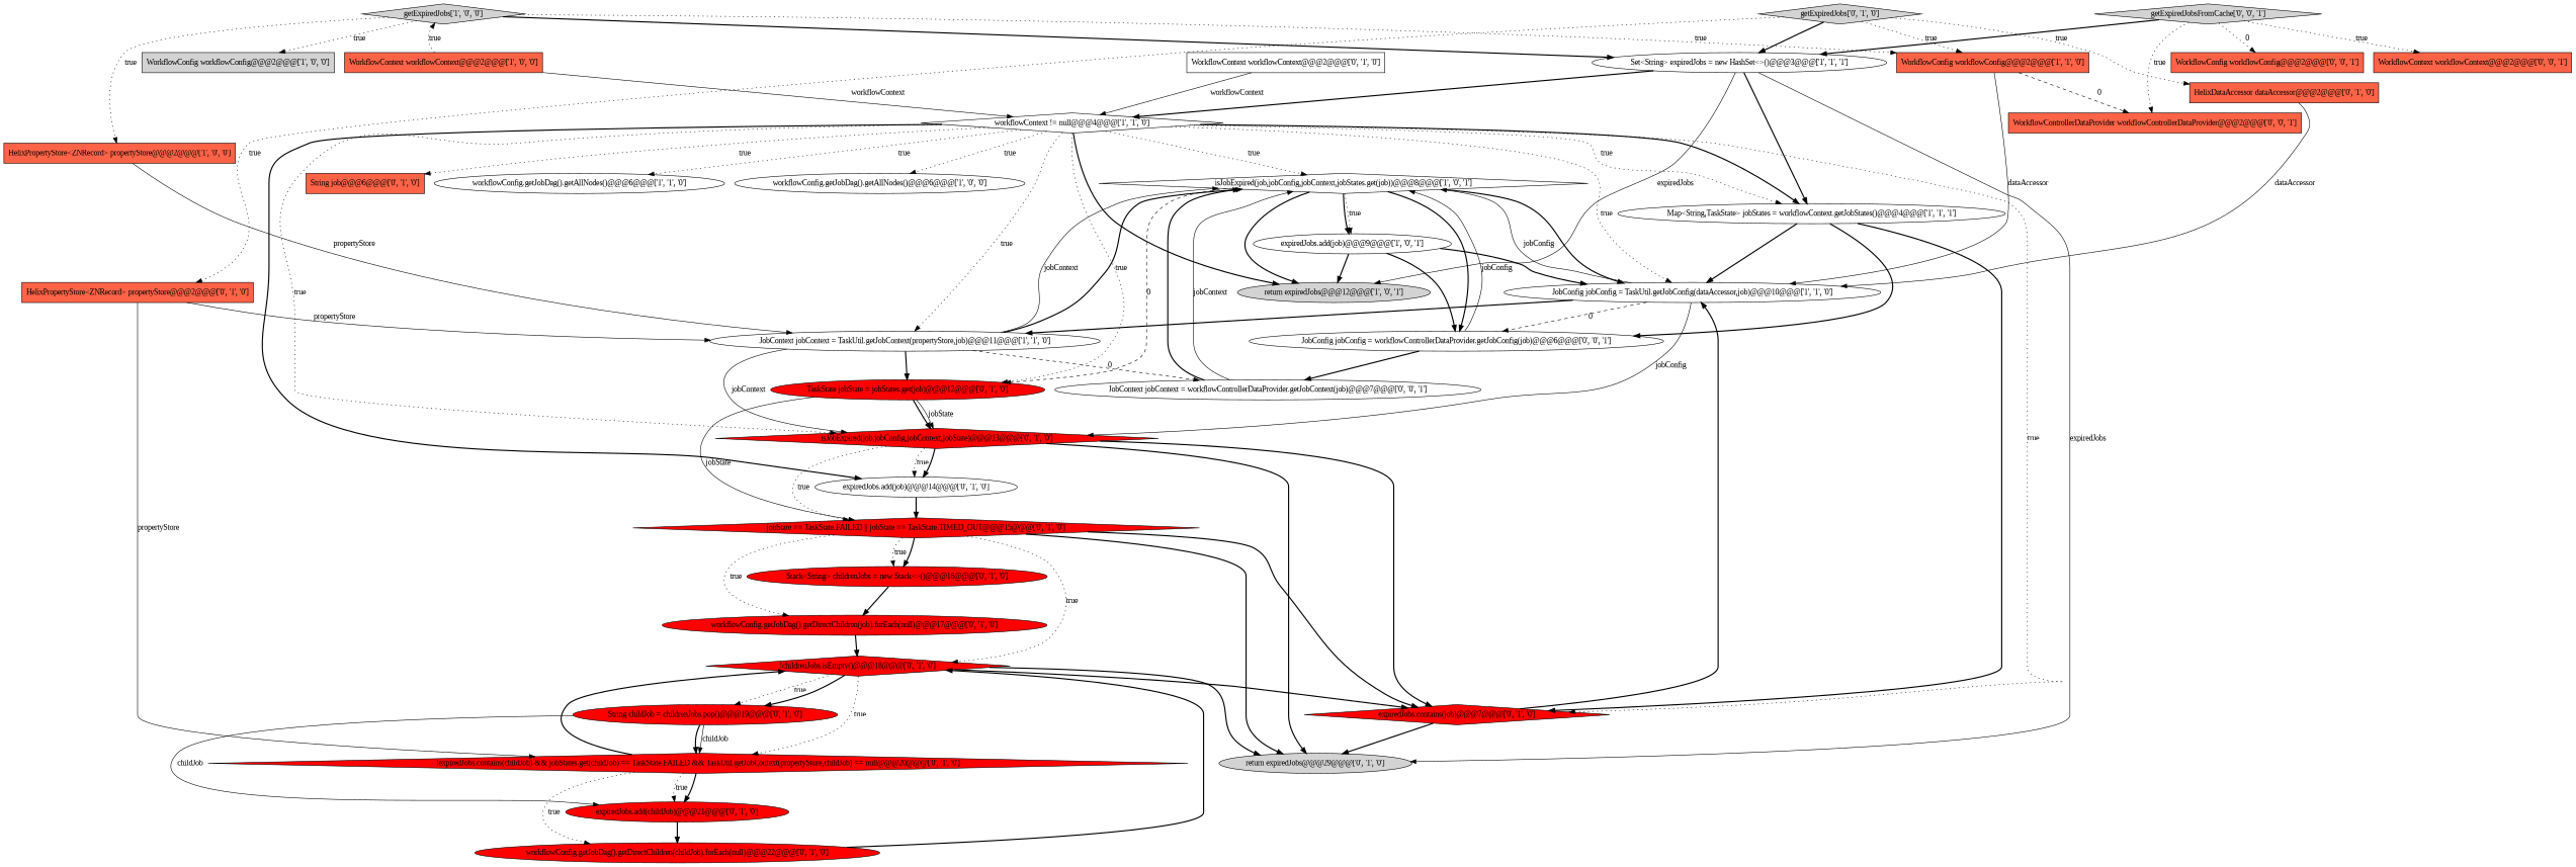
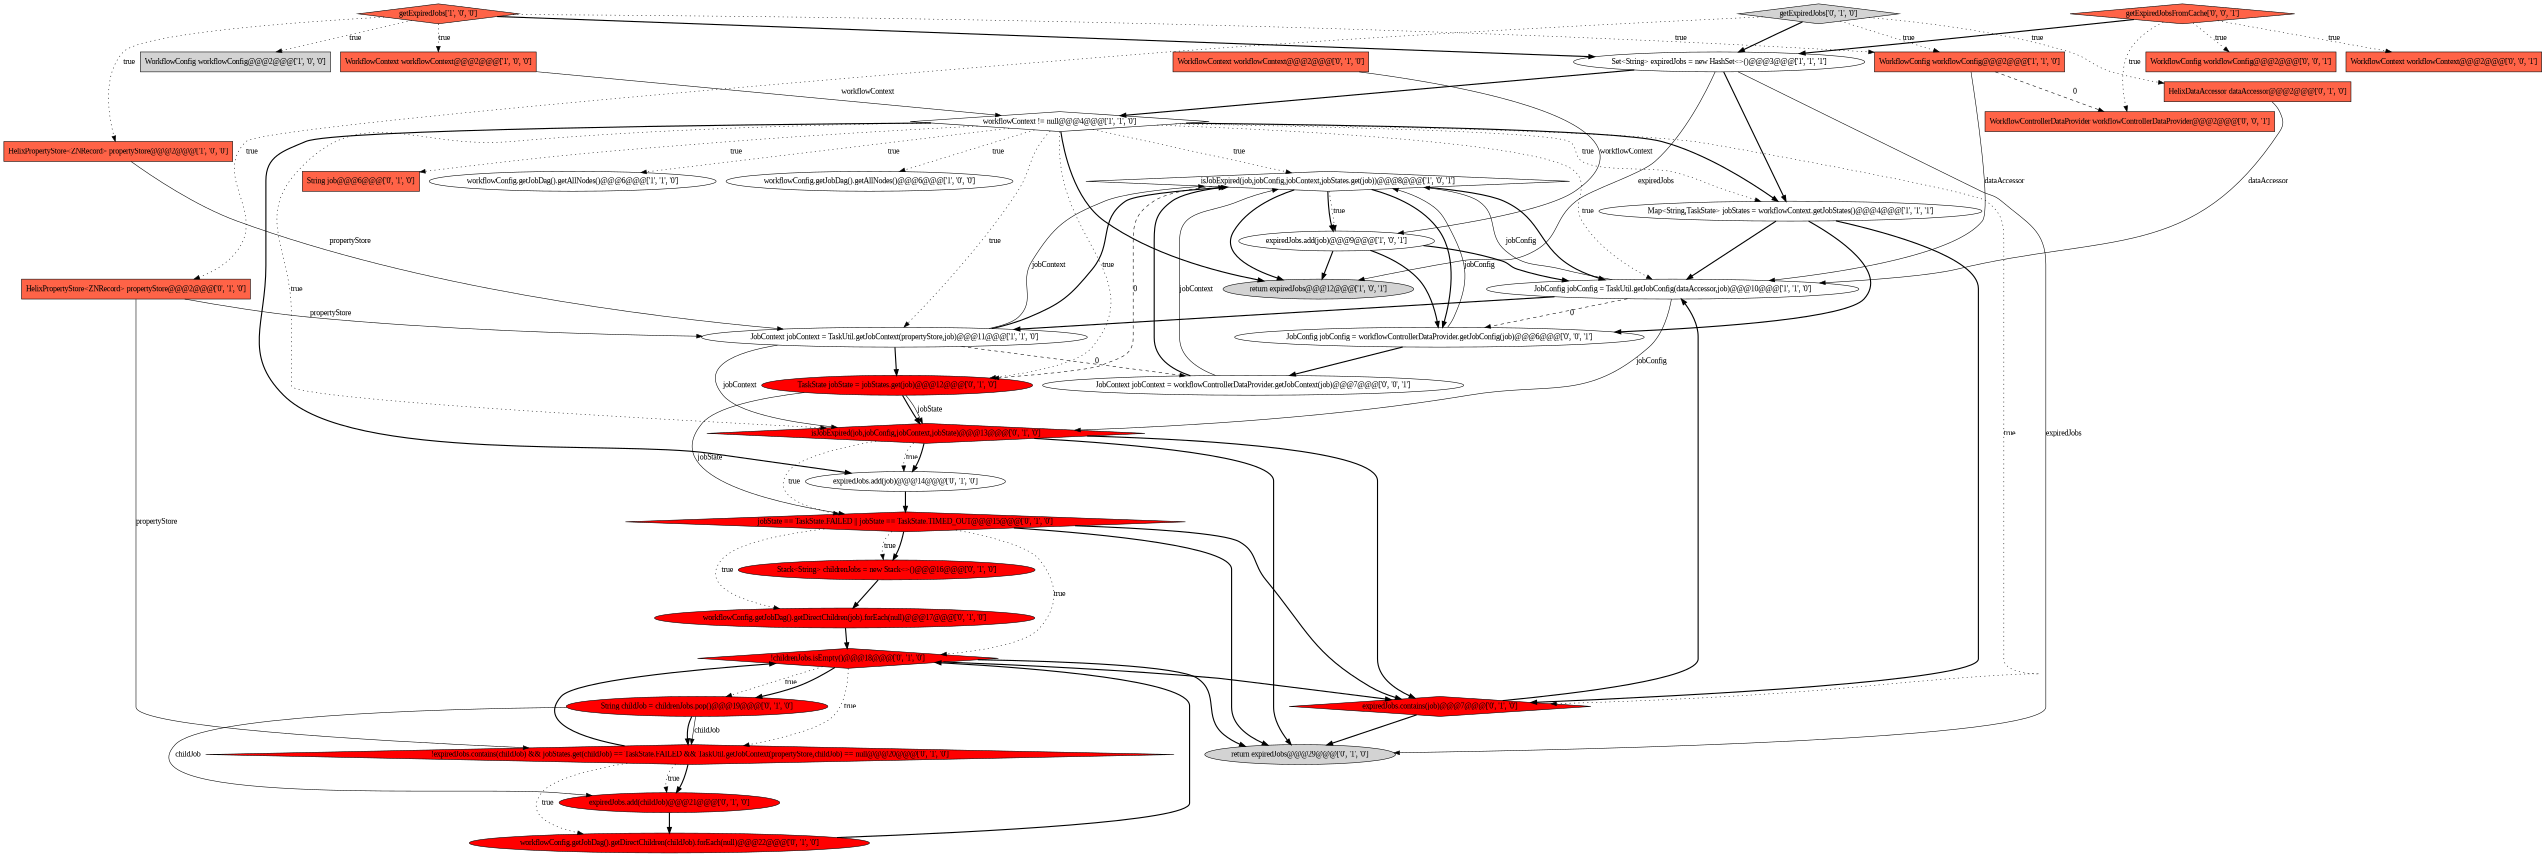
  digraph {
    fontname="Liberation Serif"
    node [fillcolor=white fontname="Liberation Serif" shape=ellipse style=filled]
    edge [fontname="Liberation Serif" style=bold]
    n1 [fillcolor=lightgray label="return expiredJobs@@@12@@@['1', '0', '1']"]
    n2 [label="workflowContext != null@@@4@@@['1', '1', '0']" shape=diamond]
    n3 [label="isJobExpired(job,jobConfig,jobContext,jobStates.get(job))@@@8@@@['1', '0', '1']" shape=diamond]
    n4 [fillcolor=red label="isJobExpired(job,jobConfig,jobContext,jobState)@@@13@@@['0', '1', '0']" shape=diamond]
    n5 [fillcolor=tomato label="String job@@@6@@@['0', '1', '0']" shape=box]
    n6 [fillcolor=red label="expiredJobs.contains(job)@@@7@@@['0', '1', '0']" shape=diamond]
    n7 [label="workflowConfig.getJobDag().getAllNodes()@@@6@@@['1', '1', '0']"]
    n8 [label="JobContext jobContext = TaskUtil.getJobContext(propertyStore,job)@@@11@@@['1', '1', '0']"]
    n9 [label="JobConfig jobConfig = TaskUtil.getJobConfig(dataAccessor,job)@@@10@@@['1', '1', '0']"]
    n10 [label="workflowConfig.getJobDag().getAllNodes()@@@6@@@['1', '0', '0']"]
    n11 [fillcolor=red label="TaskState jobState = jobStates.get(job)@@@12@@@['0', '1', '0']"]
    n12 [label="Map<String,TaskState> jobStates = workflowContext.getJobStates()@@@4@@@['1', '1', '1']"]
    n13 [label="expiredJobs.add(job)@@@14@@@['0', '1', '0']"]
    n14 [label="JobConfig jobConfig = workflowControllerDataProvider.getJobConfig(job)@@@6@@@['0', '0', '1']"]
    n15 [label="expiredJobs.add(job)@@@9@@@['1', '0', '1']"]
    n16 [fillcolor=lightgray label="return expiredJobs@@@29@@@['0', '1', '0']"]
    n17 [fillcolor=red label="jobState == TaskState.FAILED || jobState == TaskState.TIMED_OUT@@@15@@@['0', '1', '0']" shape=diamond]
    n18 [label="JobContext jobContext = workflowControllerDataProvider.getJobContext(job)@@@7@@@['0', '0', '1']"]
    n19 [fillcolor=tomato label="WorkflowConfig workflowConfig@@@2@@@['0', '0', '1']" shape=box]
    n20 [fillcolor=red label="!childrenJobs.isEmpty()@@@18@@@['0', '1', '0']" shape=diamond]
    n21 [fillcolor=red label="workflowConfig.getJobDag().getDirectChildren(job).forEach(null)@@@17@@@['0', '1', '0']"]
    n22 [fillcolor=red label="Stack<String> childrenJobs = new Stack<>()@@@16@@@['0', '1', '0']"]
    n23 [fillcolor=tomato label="HelixPropertyStore<ZNRecord> propertyStore@@@2@@@['0', '1', '0']" shape=box]
    n24 [fillcolor=red label="!expiredJobs.contains(childJob) && jobStates.get(childJob) == TaskState.FAILED && TaskUtil.getJobContext(propertyStore,childJob) == null@@@20@@@['0', '1', '0']" shape=diamond]
    n25 [fillcolor=red label="workflowConfig.getJobDag().getDirectChildren(childJob).forEach(null)@@@22@@@['0', '1', '0']"]
    n26 [fillcolor=red label="expiredJobs.add(childJob)@@@21@@@['0', '1', '0']"]
    n27 [fillcolor=red label="String childJob = childrenJobs.pop()@@@19@@@['0', '1', '0']"]
-   n28 [label="WorkflowContext workflowContext@@@2@@@['0', '1', '0']" shape=box]
+   n28 [fillcolor=tomato label="WorkflowContext workflowContext@@@2@@@['0', '1', '0']" shape=box]
    n29 [fillcolor=tomato label="HelixDataAccessor dataAccessor@@@2@@@['0', '1', '0']" shape=box]
    n30 [fillcolor=tomato label="WorkflowControllerDataProvider workflowControllerDataProvider@@@2@@@['0', '0', '1']" shape=box]
    n31 [fillcolor=tomato label="WorkflowContext workflowContext@@@2@@@['1', '0', '0']" shape=box]
-   n32 [fillcolor=lightgray label="getExpiredJobs['1', '0', '0']" shape=diamond]
+   n32 [fillcolor=tomato label="getExpiredJobs['1', '0', '0']" shape=diamond]
    n33 [label="Set<String> expiredJobs = new HashSet<>()@@@3@@@['1', '1', '1']"]
    n34 [fillcolor=tomato label="WorkflowConfig workflowConfig@@@2@@@['1', '1', '0']" shape=box]
    n35 [fillcolor=tomato label="HelixPropertyStore<ZNRecord> propertyStore@@@2@@@['1', '0', '0']" shape=box]
    n36 [fillcolor=lightgray label="WorkflowConfig workflowConfig@@@2@@@['1', '0', '0']" shape=box]
-   n37 [fillcolor=lightgray label="getExpiredJobsFromCache['0', '0', '1']" shape=diamond]
+   n37 [fillcolor=tomato label="getExpiredJobsFromCache['0', '0', '1']" shape=diamond]
    n38 [fillcolor=tomato label="WorkflowContext workflowContext@@@2@@@['0', '0', '1']" shape=box]
    n39 [fillcolor=lightgray label="getExpiredJobs['0', '1', '0']" shape=diamond]
    n2 -> n1
    n2 -> n3 [label=true style=dotted]
    n2 -> n4 [label=true style=dotted]
    n2 -> n5 [label=true style=dotted]
    n2 -> n6 [label=true style=dotted]
    n2 -> n7 [label=true style=dotted]
    n2 -> n8 [label=true style=dotted]
    n2 -> n9 [label=true style=dotted]
    n2 -> n10 [label=true style=dotted]
    n2 -> n11 [label=true style=dotted]
    n2 -> n12
    n2 -> n12 [label=true style=dotted]
    n2 -> n13
    n3 -> n1
    n3 -> n9
    n3 -> n11 [label=0 style=dashed]
    n3 -> n14
    n3 -> n15 [label=true style=dotted]
    n3 -> n15
    n4 -> n6
    n4 -> n13 [label=true style=dotted]
    n4 -> n13
    n4 -> n16
    n4 -> n17 [label=true style=dotted]
    n6 -> n9
    n6 -> n16
    n8 -> n3 [label=jobContext style=solid]
    n8 -> n3
    n8 -> n4 [label=jobContext style=solid]
    n8 -> n11
    n8 -> n18 [label=0 style=dashed]
    n9 -> n3 [label=jobConfig style=solid]
    n9 -> n4 [label=jobConfig style=solid]
    n9 -> n8
    n9 -> n14 [label=0 style=dashed]
    n11 -> n4
    n11 -> n4 [label=jobState style=solid]
    n11 -> n17 [label=jobState style=solid]
    n12 -> n6
    n12 -> n9
    n12 -> n14
    n13 -> n17
    n14 -> n3 [label=jobConfig style=solid]
    n14 -> n18
    n15 -> n1
    n15 -> n9
    n15 -> n14
    n17 -> n6
    n17 -> n16
    n17 -> n20 [label=true style=dotted]
    n17 -> n21 [label=true style=dotted]
    n17 -> n22
    n17 -> n22 [label=true style=dotted]
    n18 -> n3
    n18 -> n3 [label=jobContext style=solid]
    n20 -> n6
    n20 -> n16
    n20 -> n24 [label=true style=dotted]
    n20 -> n27 [label=true style=dotted]
    n20 -> n27
    n21 -> n20
    n22 -> n21
    n23 -> n8 [label=propertyStore style=solid]
    n23 -> n24 [label=propertyStore style=solid]
    n24 -> n20
    n24 -> n25 [label=true style=dotted]
    n24 -> n26
    n24 -> n26 [label=true style=dotted]
    n25 -> n20
    n26 -> n25
    n27 -> n24
    n27 -> n24 [label=childJob style=solid]
    n27 -> n26 [label=childJob style=solid]
-   n28 -> n2 [label=workflowContext style=solid]
+   n28 -> n15 [label=workflowContext style=solid]
    n29 -> n9 [label=dataAccessor style=solid]
    n31 -> n2 [label=workflowContext style=solid]
-   n31 -> n32 [label=true style=dotted]
+   n32 -> n31 [label=true style=dotted]
    n32 -> n33
    n32 -> n34 [label=true style=dotted]
    n32 -> n35 [label=true style=dotted]
    n32 -> n36 [label=true style=dotted]
    n33 -> n1 [label=expiredJobs style=solid]
    n33 -> n2
    n33 -> n12
    n33 -> n16 [label=expiredJobs style=solid]
    n34 -> n9 [label=dataAccessor style=solid]
    n34 -> n30 [label=0 style=dashed]
    n35 -> n8 [label=propertyStore style=solid]
-   n37 -> n19 [label=0 style=dotted]
+   n37 -> n19 [label=true style=dotted]
    n37 -> n30 [label=true style=dotted]
    n37 -> n33
    n37 -> n38 [label=true style=dotted]
    n39 -> n23 [label=true style=dotted]
    n39 -> n29 [label=true style=dotted]
    n39 -> n33
    n39 -> n34 [label=true style=dotted]
  }
